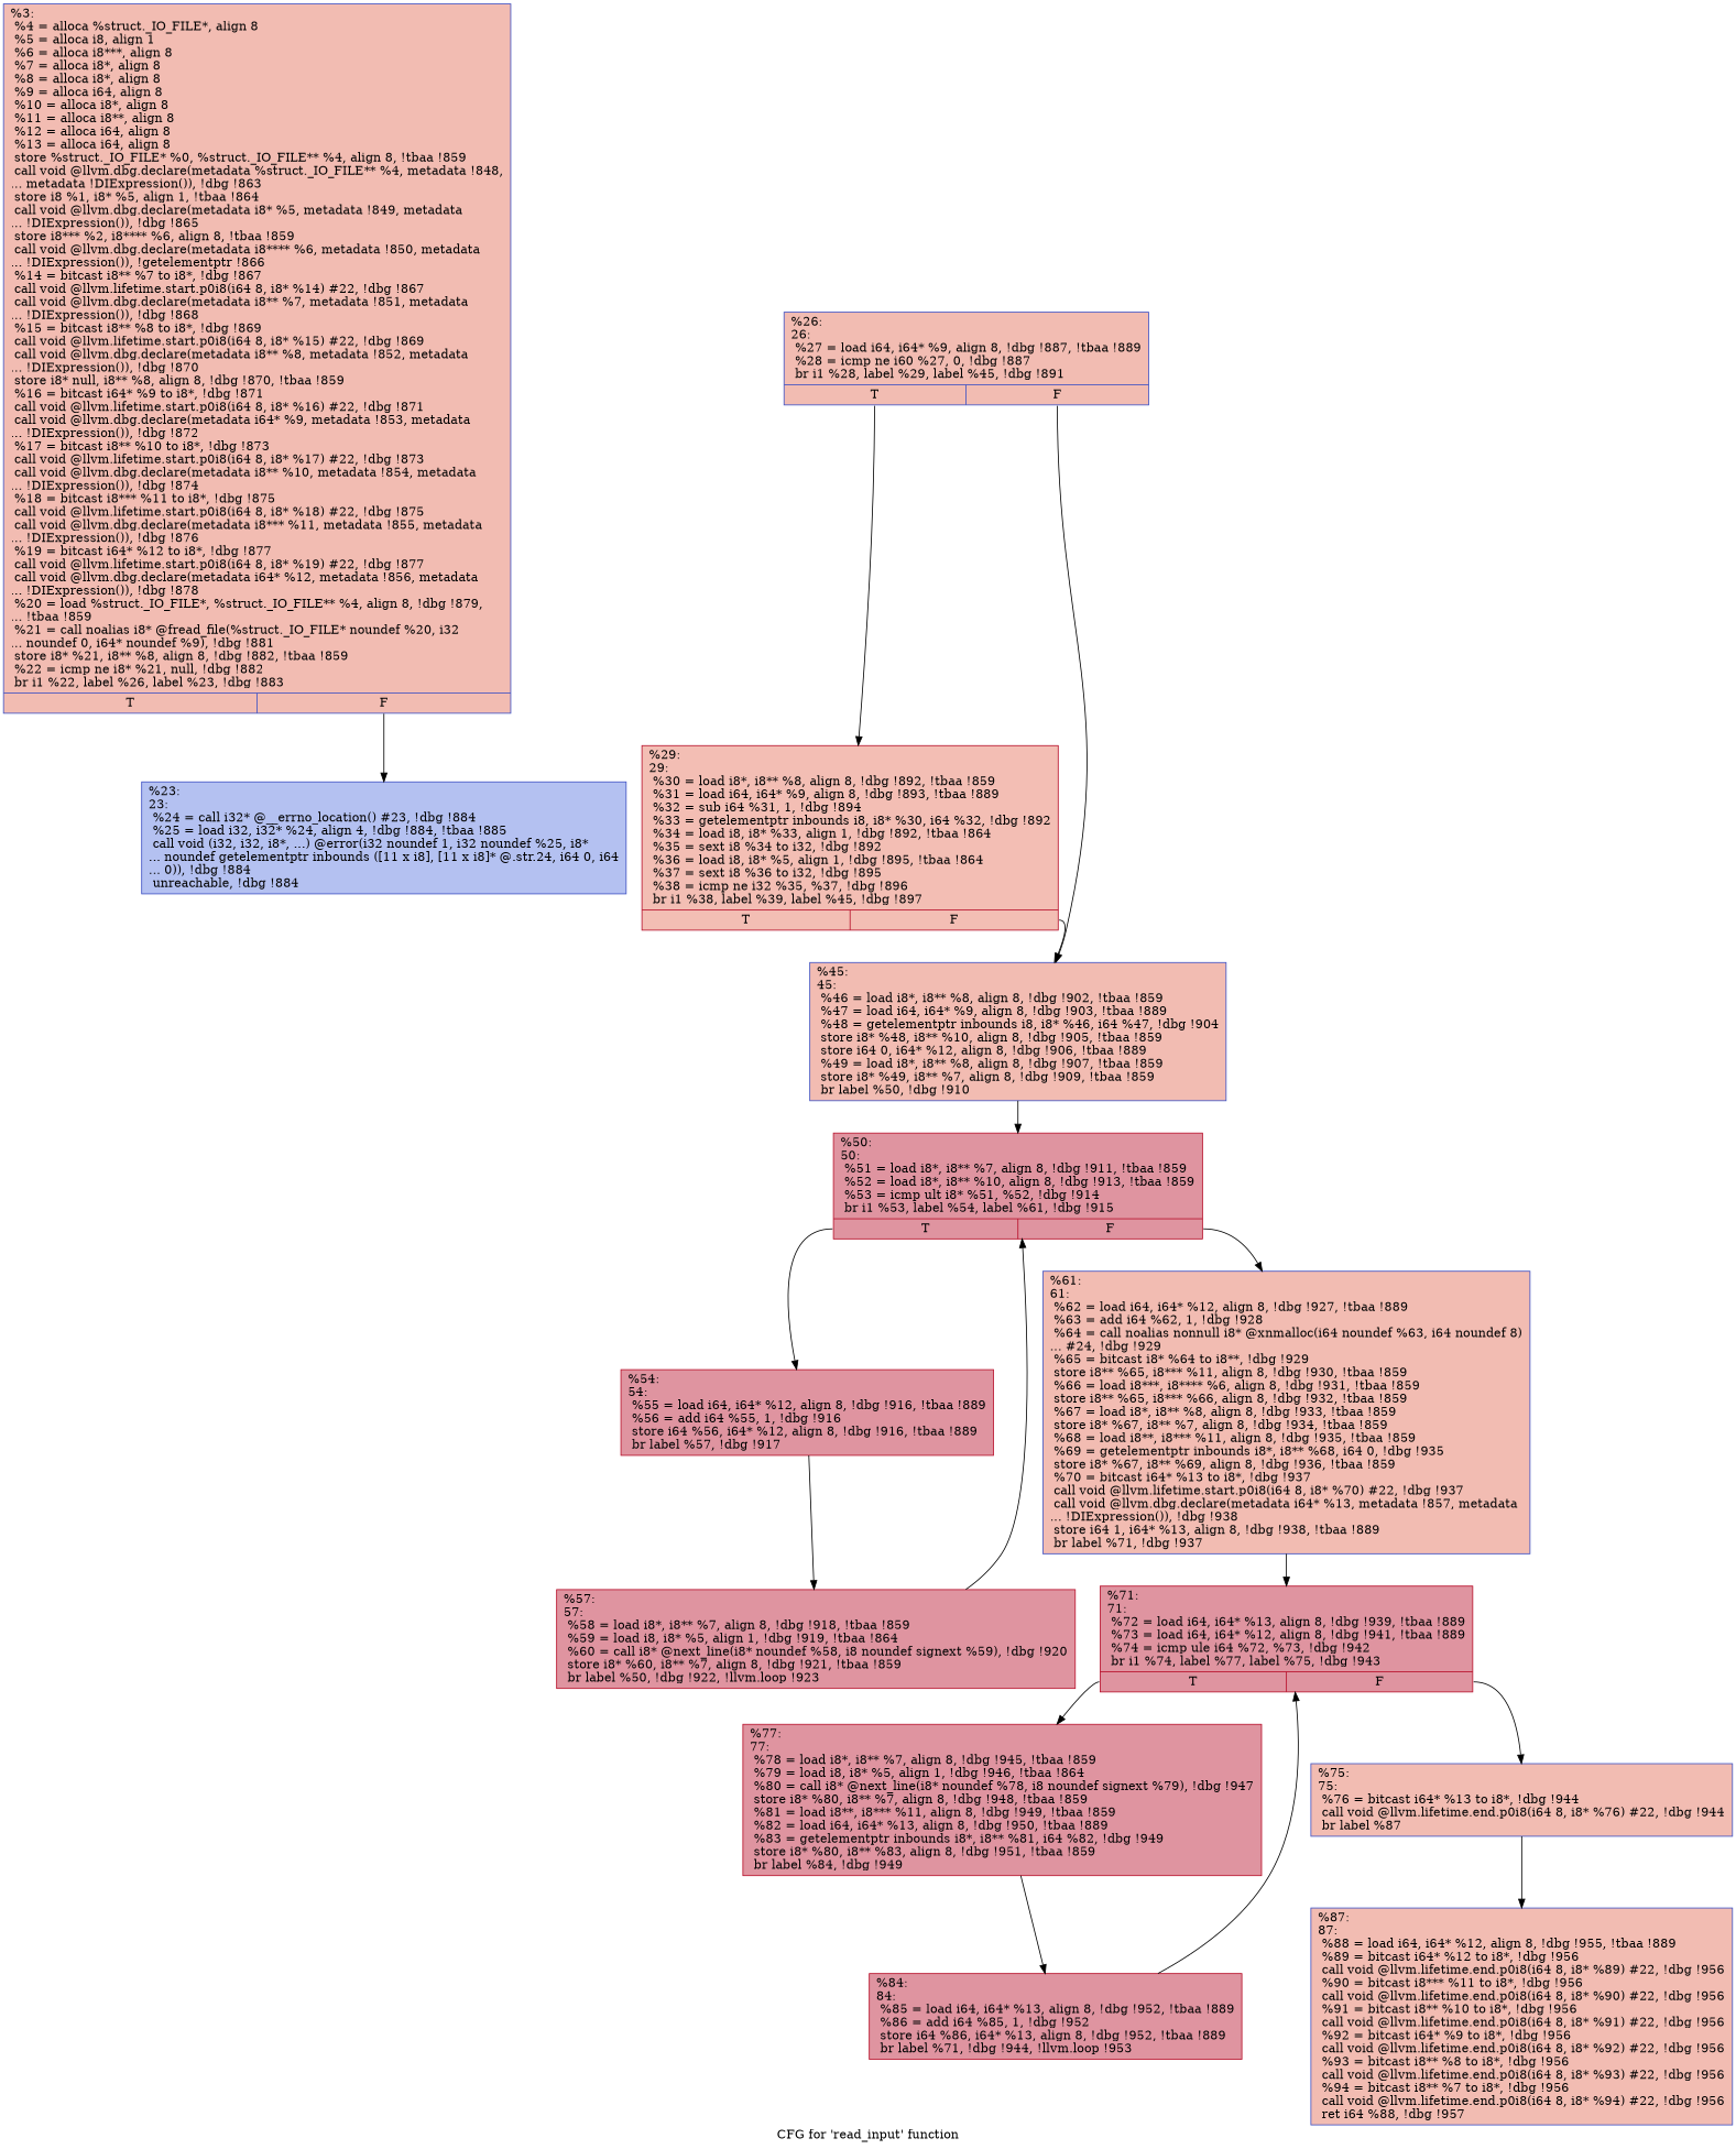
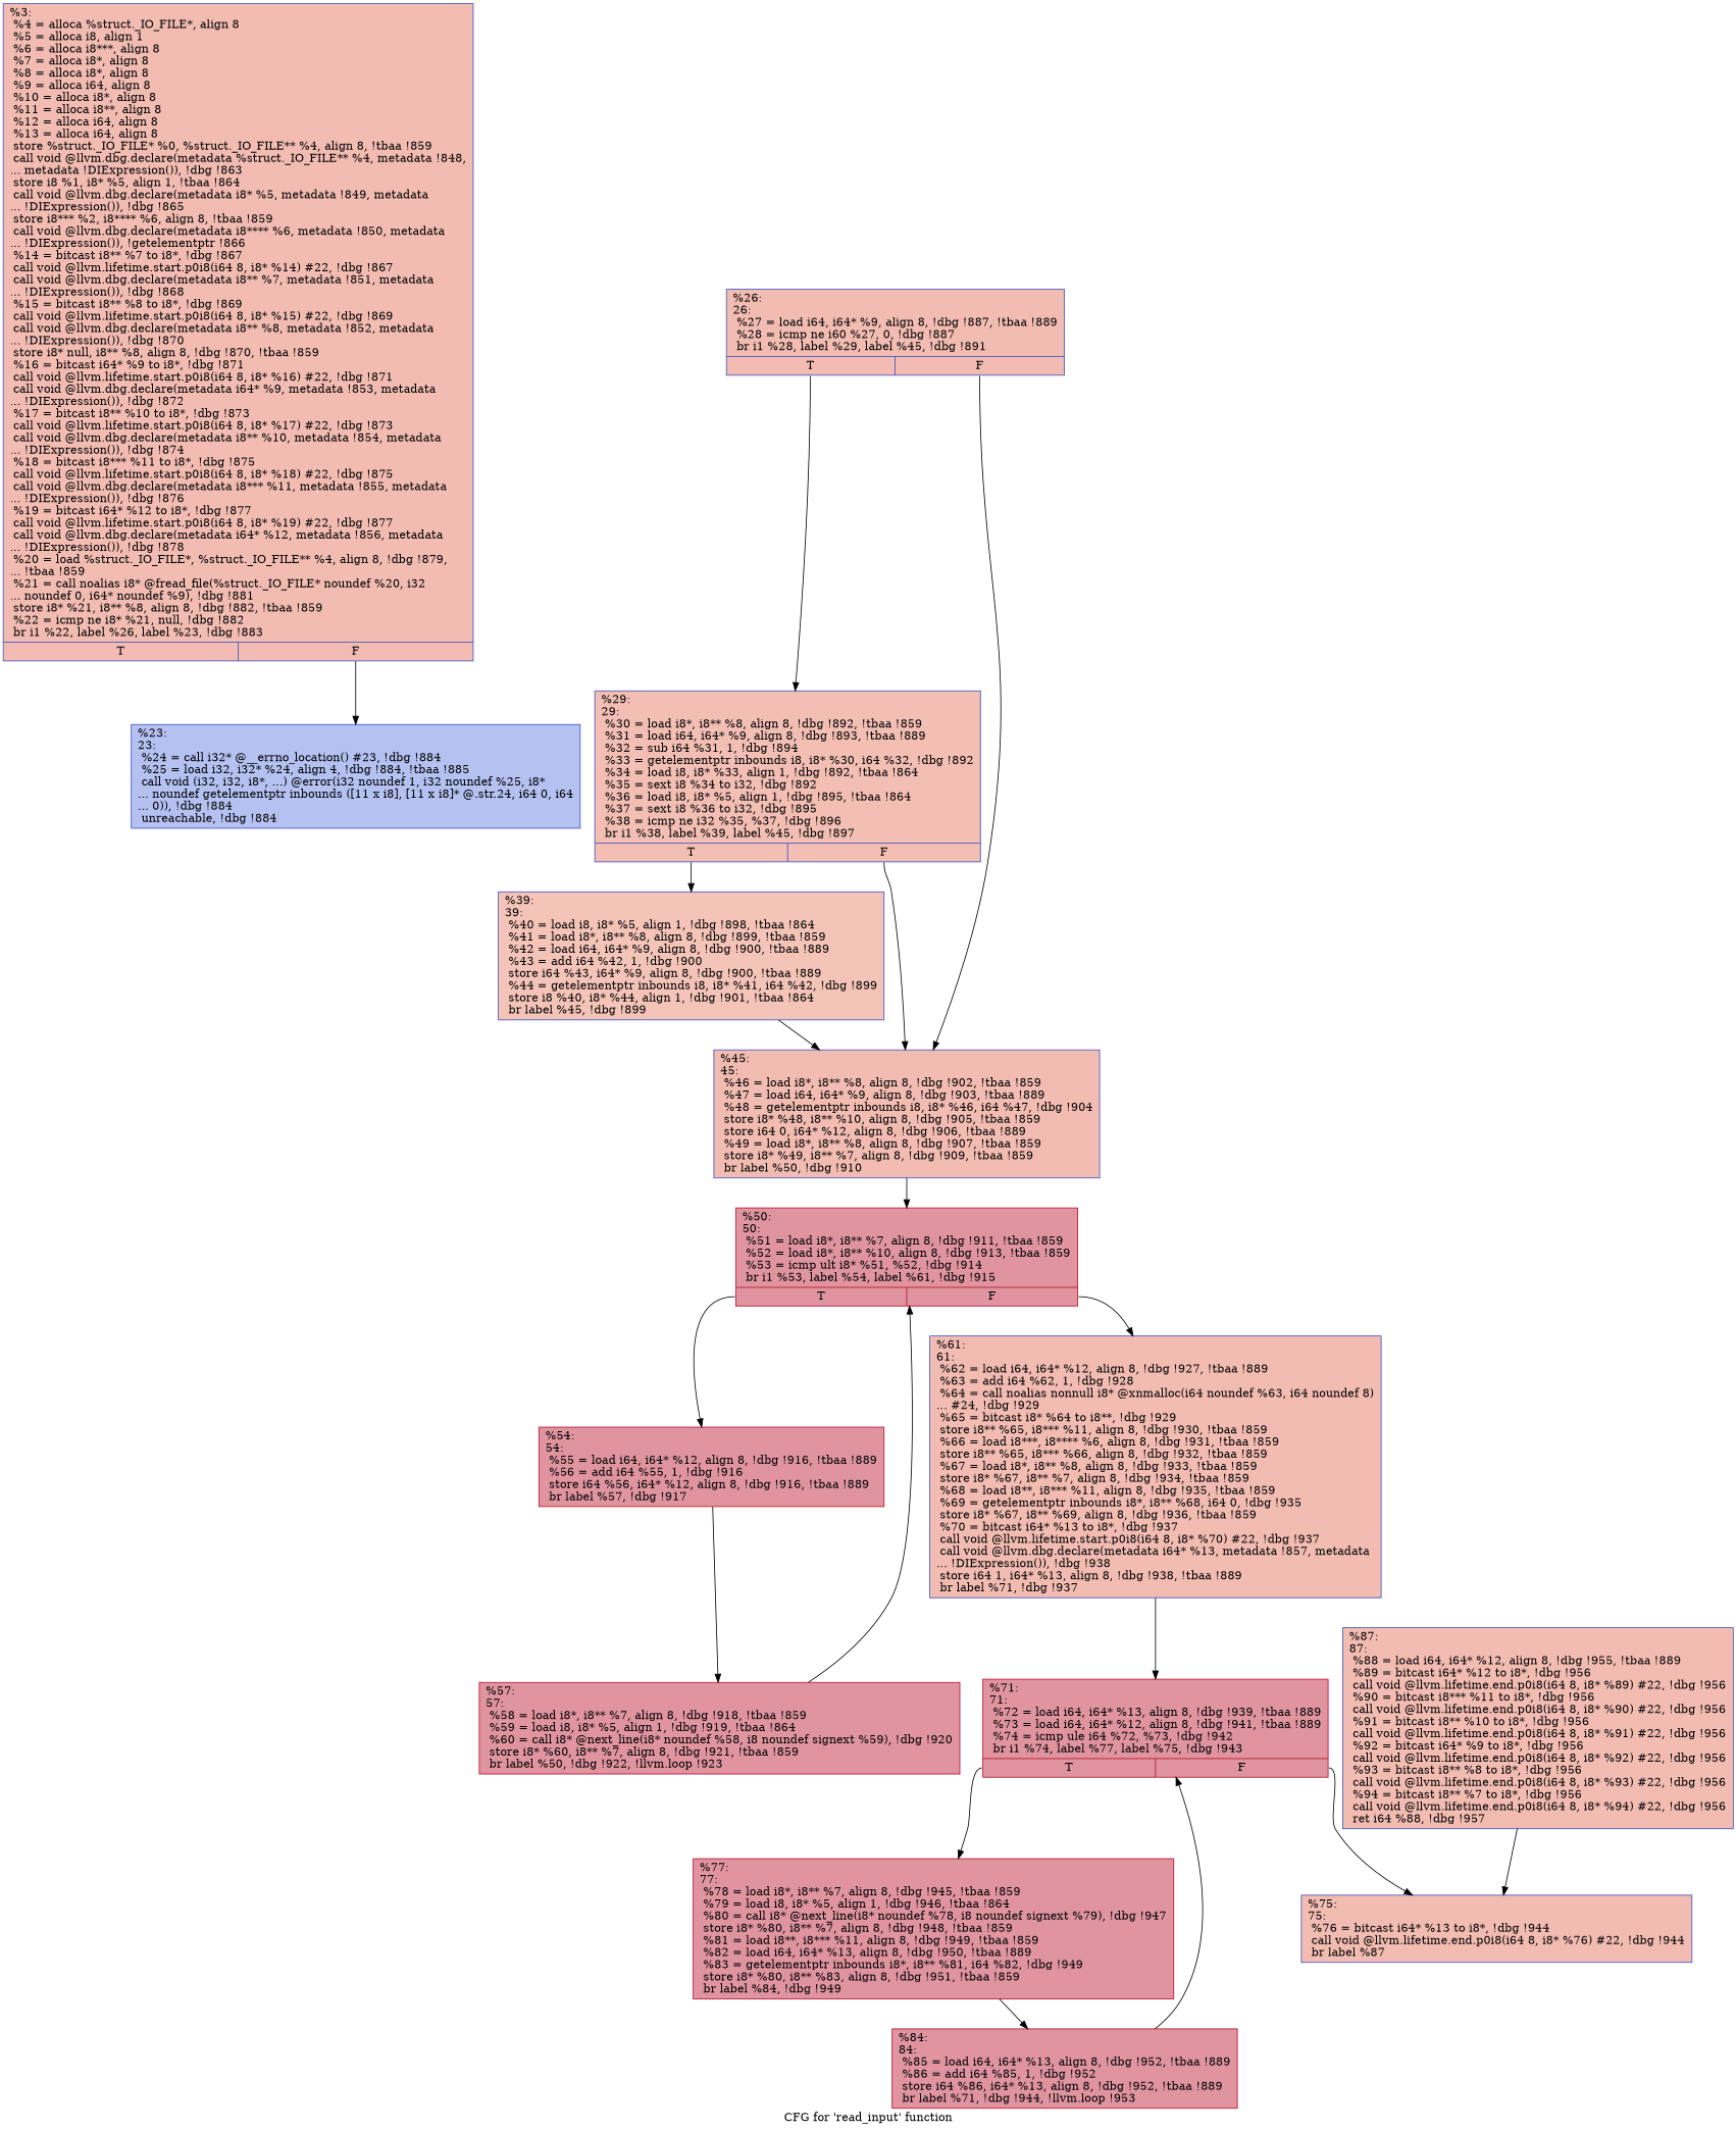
  digraph {
    label="CFG for 'read_input' function"
    node [color="#3d50c3ff" fillcolor="#e1675170" shape=record style=filled]
    n1 [label="{%3:\l  %4 = alloca %struct._IO_FILE*, align 8\l  %5 = alloca i8, align 1\l  %6 = alloca i8***, align 8\l  %7 = alloca i8*, align 8\l  %8 = alloca i8*, align 8\l  %9 = alloca i64, align 8\l  %10 = alloca i8*, align 8\l  %11 = alloca i8**, align 8\l  %12 = alloca i64, align 8\l  %13 = alloca i64, align 8\l  store %struct._IO_FILE* %0, %struct._IO_FILE** %4, align 8, !tbaa !859\l  call void @llvm.dbg.declare(metadata %struct._IO_FILE** %4, metadata !848,\l... metadata !DIExpression()), !dbg !863\l  store i8 %1, i8* %5, align 1, !tbaa !864\l  call void @llvm.dbg.declare(metadata i8* %5, metadata !849, metadata\l... !DIExpression()), !dbg !865\l  store i8*** %2, i8**** %6, align 8, !tbaa !859\l  call void @llvm.dbg.declare(metadata i8**** %6, metadata !850, metadata\l... !DIExpression()), !getelementptr !866\l  %14 = bitcast i8** %7 to i8*, !dbg !867\l  call void @llvm.lifetime.start.p0i8(i64 8, i8* %14) #22, !dbg !867\l  call void @llvm.dbg.declare(metadata i8** %7, metadata !851, metadata\l... !DIExpression()), !dbg !868\l  %15 = bitcast i8** %8 to i8*, !dbg !869\l  call void @llvm.lifetime.start.p0i8(i64 8, i8* %15) #22, !dbg !869\l  call void @llvm.dbg.declare(metadata i8** %8, metadata !852, metadata\l... !DIExpression()), !dbg !870\l  store i8* null, i8** %8, align 8, !dbg !870, !tbaa !859\l  %16 = bitcast i64* %9 to i8*, !dbg !871\l  call void @llvm.lifetime.start.p0i8(i64 8, i8* %16) #22, !dbg !871\l  call void @llvm.dbg.declare(metadata i64* %9, metadata !853, metadata\l... !DIExpression()), !dbg !872\l  %17 = bitcast i8** %10 to i8*, !dbg !873\l  call void @llvm.lifetime.start.p0i8(i64 8, i8* %17) #22, !dbg !873\l  call void @llvm.dbg.declare(metadata i8** %10, metadata !854, metadata\l... !DIExpression()), !dbg !874\l  %18 = bitcast i8*** %11 to i8*, !dbg !875\l  call void @llvm.lifetime.start.p0i8(i64 8, i8* %18) #22, !dbg !875\l  call void @llvm.dbg.declare(metadata i8*** %11, metadata !855, metadata\l... !DIExpression()), !dbg !876\l  %19 = bitcast i64* %12 to i8*, !dbg !877\l  call void @llvm.lifetime.start.p0i8(i64 8, i8* %19) #22, !dbg !877\l  call void @llvm.dbg.declare(metadata i64* %12, metadata !856, metadata\l... !DIExpression()), !dbg !878\l  %20 = load %struct._IO_FILE*, %struct._IO_FILE** %4, align 8, !dbg !879,\l... !tbaa !859\l  %21 = call noalias i8* @fread_file(%struct._IO_FILE* noundef %20, i32\l... noundef 0, i64* noundef %9), !dbg !881\l  store i8* %21, i8** %8, align 8, !dbg !882, !tbaa !859\l  %22 = icmp ne i8* %21, null, !dbg !882\l  br i1 %22, label %26, label %23, !dbg !883\l|{<s0>T|<s1>F}}"]
    n2 [fillcolor="#5572df70" label="{%23:\l23:                                               \l  %24 = call i32* @__errno_location() #23, !dbg !884\l  %25 = load i32, i32* %24, align 4, !dbg !884, !tbaa !885\l  call void (i32, i32, i8*, ...) @error(i32 noundef 1, i32 noundef %25, i8*\l... noundef getelementptr inbounds ([11 x i8], [11 x i8]* @.str.24, i64 0, i64\l... 0)), !dbg !884\l  unreachable, !dbg !884\l}"]
    n3 [label="{%26:\l26:                                               \l  %27 = load i64, i64* %9, align 8, !dbg !887, !tbaa !889\l  %28 = icmp ne i60 %27, 0, !dbg !887\l  br i1 %28, label %29, label %45, !dbg !891\l|{<s0>T|<s1>F}}"]
-   n4 [color="#b70d28ff" fillcolor="#e36c5570" label="{%29:\l29:                                               \l  %30 = load i8*, i8** %8, align 8, !dbg !892, !tbaa !859\l  %31 = load i64, i64* %9, align 8, !dbg !893, !tbaa !889\l  %32 = sub i64 %31, 1, !dbg !894\l  %33 = getelementptr inbounds i8, i8* %30, i64 %32, !dbg !892\l  %34 = load i8, i8* %33, align 1, !dbg !892, !tbaa !864\l  %35 = sext i8 %34 to i32, !dbg !892\l  %36 = load i8, i8* %5, align 1, !dbg !895, !tbaa !864\l  %37 = sext i8 %36 to i32, !dbg !895\l  %38 = icmp ne i32 %35, %37, !dbg !896\l  br i1 %38, label %39, label %45, !dbg !897\l|{<s0>T|<s1>F}}"]
+   n4 [fillcolor="#e36c5570" label="{%29:\l29:                                               \l  %30 = load i8*, i8** %8, align 8, !dbg !892, !tbaa !859\l  %31 = load i64, i64* %9, align 8, !dbg !893, !tbaa !889\l  %32 = sub i64 %31, 1, !dbg !894\l  %33 = getelementptr inbounds i8, i8* %30, i64 %32, !dbg !892\l  %34 = load i8, i8* %33, align 1, !dbg !892, !tbaa !864\l  %35 = sext i8 %34 to i32, !dbg !892\l  %36 = load i8, i8* %5, align 1, !dbg !895, !tbaa !864\l  %37 = sext i8 %36 to i32, !dbg !895\l  %38 = icmp ne i32 %35, %37, !dbg !896\l  br i1 %38, label %39, label %45, !dbg !897\l|{<s0>T|<s1>F}}"]
    n5 [label="{%45:\l45:                                               \l  %46 = load i8*, i8** %8, align 8, !dbg !902, !tbaa !859\l  %47 = load i64, i64* %9, align 8, !dbg !903, !tbaa !889\l  %48 = getelementptr inbounds i8, i8* %46, i64 %47, !dbg !904\l  store i8* %48, i8** %10, align 8, !dbg !905, !tbaa !859\l  store i64 0, i64* %12, align 8, !dbg !906, !tbaa !889\l  %49 = load i8*, i8** %8, align 8, !dbg !907, !tbaa !859\l  store i8* %49, i8** %7, align 8, !dbg !909, !tbaa !859\l  br label %50, !dbg !910\l}"]
+   n6 [fillcolor="#e97a5f70" label="{%39:\l39:                                               \l  %40 = load i8, i8* %5, align 1, !dbg !898, !tbaa !864\l  %41 = load i8*, i8** %8, align 8, !dbg !899, !tbaa !859\l  %42 = load i64, i64* %9, align 8, !dbg !900, !tbaa !889\l  %43 = add i64 %42, 1, !dbg !900\l  store i64 %43, i64* %9, align 8, !dbg !900, !tbaa !889\l  %44 = getelementptr inbounds i8, i8* %41, i64 %42, !dbg !899\l  store i8 %40, i8* %44, align 1, !dbg !901, !tbaa !864\l  br label %45, !dbg !899\l}"]
    n7 [color="#b70d28ff" fillcolor="#b70d2870" label="{%50:\l50:                                               \l  %51 = load i8*, i8** %7, align 8, !dbg !911, !tbaa !859\l  %52 = load i8*, i8** %10, align 8, !dbg !913, !tbaa !859\l  %53 = icmp ult i8* %51, %52, !dbg !914\l  br i1 %53, label %54, label %61, !dbg !915\l|{<s0>T|<s1>F}}"]
    n8 [color="#b70d28ff" fillcolor="#b70d2870" label="{%54:\l54:                                               \l  %55 = load i64, i64* %12, align 8, !dbg !916, !tbaa !889\l  %56 = add i64 %55, 1, !dbg !916\l  store i64 %56, i64* %12, align 8, !dbg !916, !tbaa !889\l  br label %57, !dbg !917\l}"]
    n9 [label="{%61:\l61:                                               \l  %62 = load i64, i64* %12, align 8, !dbg !927, !tbaa !889\l  %63 = add i64 %62, 1, !dbg !928\l  %64 = call noalias nonnull i8* @xnmalloc(i64 noundef %63, i64 noundef 8)\l... #24, !dbg !929\l  %65 = bitcast i8* %64 to i8**, !dbg !929\l  store i8** %65, i8*** %11, align 8, !dbg !930, !tbaa !859\l  %66 = load i8***, i8**** %6, align 8, !dbg !931, !tbaa !859\l  store i8** %65, i8*** %66, align 8, !dbg !932, !tbaa !859\l  %67 = load i8*, i8** %8, align 8, !dbg !933, !tbaa !859\l  store i8* %67, i8** %7, align 8, !dbg !934, !tbaa !859\l  %68 = load i8**, i8*** %11, align 8, !dbg !935, !tbaa !859\l  %69 = getelementptr inbounds i8*, i8** %68, i64 0, !dbg !935\l  store i8* %67, i8** %69, align 8, !dbg !936, !tbaa !859\l  %70 = bitcast i64* %13 to i8*, !dbg !937\l  call void @llvm.lifetime.start.p0i8(i64 8, i8* %70) #22, !dbg !937\l  call void @llvm.dbg.declare(metadata i64* %13, metadata !857, metadata\l... !DIExpression()), !dbg !938\l  store i64 1, i64* %13, align 8, !dbg !938, !tbaa !889\l  br label %71, !dbg !937\l}"]
    n10 [color="#b70d28ff" fillcolor="#b70d2870" label="{%57:\l57:                                               \l  %58 = load i8*, i8** %7, align 8, !dbg !918, !tbaa !859\l  %59 = load i8, i8* %5, align 1, !dbg !919, !tbaa !864\l  %60 = call i8* @next_line(i8* noundef %58, i8 noundef signext %59), !dbg !920\l  store i8* %60, i8** %7, align 8, !dbg !921, !tbaa !859\l  br label %50, !dbg !922, !llvm.loop !923\l}"]
    n11 [color="#b70d28ff" fillcolor="#b70d2870" label="{%71:\l71:                                               \l  %72 = load i64, i64* %13, align 8, !dbg !939, !tbaa !889\l  %73 = load i64, i64* %12, align 8, !dbg !941, !tbaa !889\l  %74 = icmp ule i64 %72, %73, !dbg !942\l  br i1 %74, label %77, label %75, !dbg !943\l|{<s0>T|<s1>F}}"]
    n12 [color="#b70d28ff" fillcolor="#b70d2870" label="{%77:\l77:                                               \l  %78 = load i8*, i8** %7, align 8, !dbg !945, !tbaa !859\l  %79 = load i8, i8* %5, align 1, !dbg !946, !tbaa !864\l  %80 = call i8* @next_line(i8* noundef %78, i8 noundef signext %79), !dbg !947\l  store i8* %80, i8** %7, align 8, !dbg !948, !tbaa !859\l  %81 = load i8**, i8*** %11, align 8, !dbg !949, !tbaa !859\l  %82 = load i64, i64* %13, align 8, !dbg !950, !tbaa !889\l  %83 = getelementptr inbounds i8*, i8** %81, i64 %82, !dbg !949\l  store i8* %80, i8** %83, align 8, !dbg !951, !tbaa !859\l  br label %84, !dbg !949\l}"]
    n13 [label="{%75:\l75:                                               \l  %76 = bitcast i64* %13 to i8*, !dbg !944\l  call void @llvm.lifetime.end.p0i8(i64 8, i8* %76) #22, !dbg !944\l  br label %87\l}"]
    n14 [color="#b70d28ff" fillcolor="#b70d2870" label="{%84:\l84:                                               \l  %85 = load i64, i64* %13, align 8, !dbg !952, !tbaa !889\l  %86 = add i64 %85, 1, !dbg !952\l  store i64 %86, i64* %13, align 8, !dbg !952, !tbaa !889\l  br label %71, !dbg !944, !llvm.loop !953\l}"]
    n15 [label="{%87:\l87:                                               \l  %88 = load i64, i64* %12, align 8, !dbg !955, !tbaa !889\l  %89 = bitcast i64* %12 to i8*, !dbg !956\l  call void @llvm.lifetime.end.p0i8(i64 8, i8* %89) #22, !dbg !956\l  %90 = bitcast i8*** %11 to i8*, !dbg !956\l  call void @llvm.lifetime.end.p0i8(i64 8, i8* %90) #22, !dbg !956\l  %91 = bitcast i8** %10 to i8*, !dbg !956\l  call void @llvm.lifetime.end.p0i8(i64 8, i8* %91) #22, !dbg !956\l  %92 = bitcast i64* %9 to i8*, !dbg !956\l  call void @llvm.lifetime.end.p0i8(i64 8, i8* %92) #22, !dbg !956\l  %93 = bitcast i8** %8 to i8*, !dbg !956\l  call void @llvm.lifetime.end.p0i8(i64 8, i8* %93) #22, !dbg !956\l  %94 = bitcast i8** %7 to i8*, !dbg !956\l  call void @llvm.lifetime.end.p0i8(i64 8, i8* %94) #22, !dbg !956\l  ret i64 %88, !dbg !957\l}"]
    n1 -> n2 [tailport=s1]
    n3 -> n4 [tailport=s0]
    n3 -> n5 [tailport=s1]
    n4 -> n5 [tailport=s1]
+   n4 -> n6 [tailport=s0]
    n5 -> n7
+   n6 -> n5
    n7 -> n8 [tailport=s0]
    n7 -> n9 [tailport=s1]
    n8 -> n10
    n9 -> n11
    n10 -> n7
    n11 -> n12 [tailport=s0]
    n11 -> n13 [tailport=s1]
    n12 -> n14
-   n13 -> n15
+   n15 -> n13
    n14 -> n11
  }
